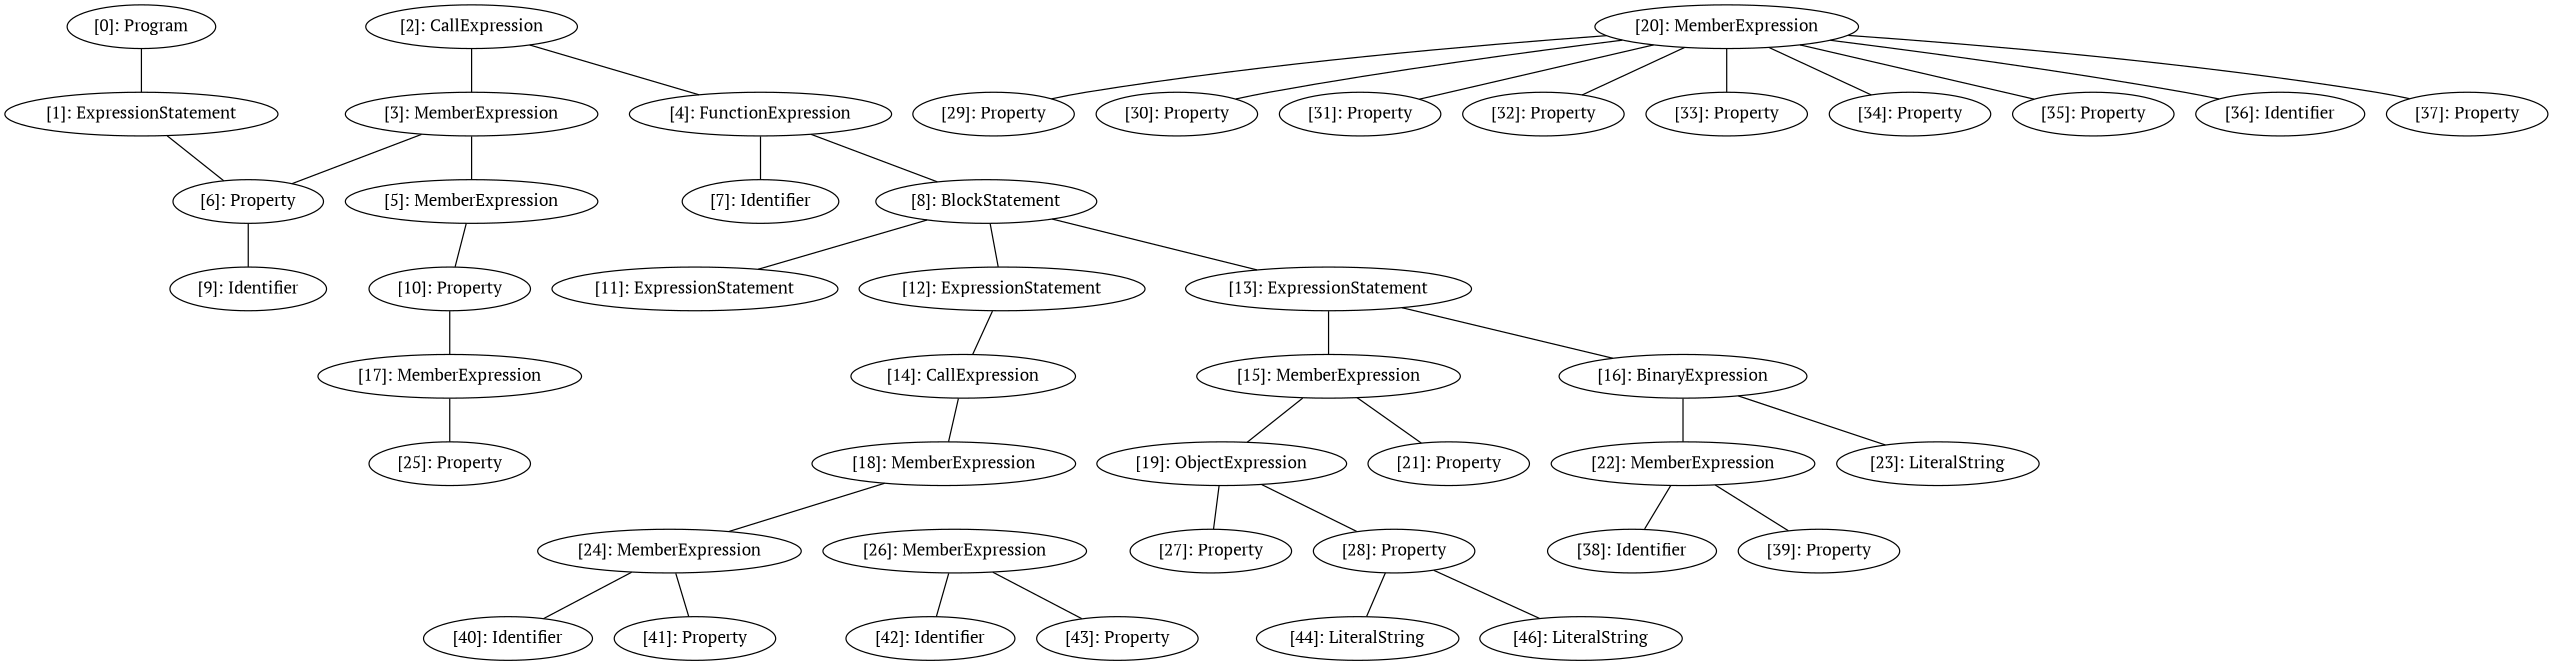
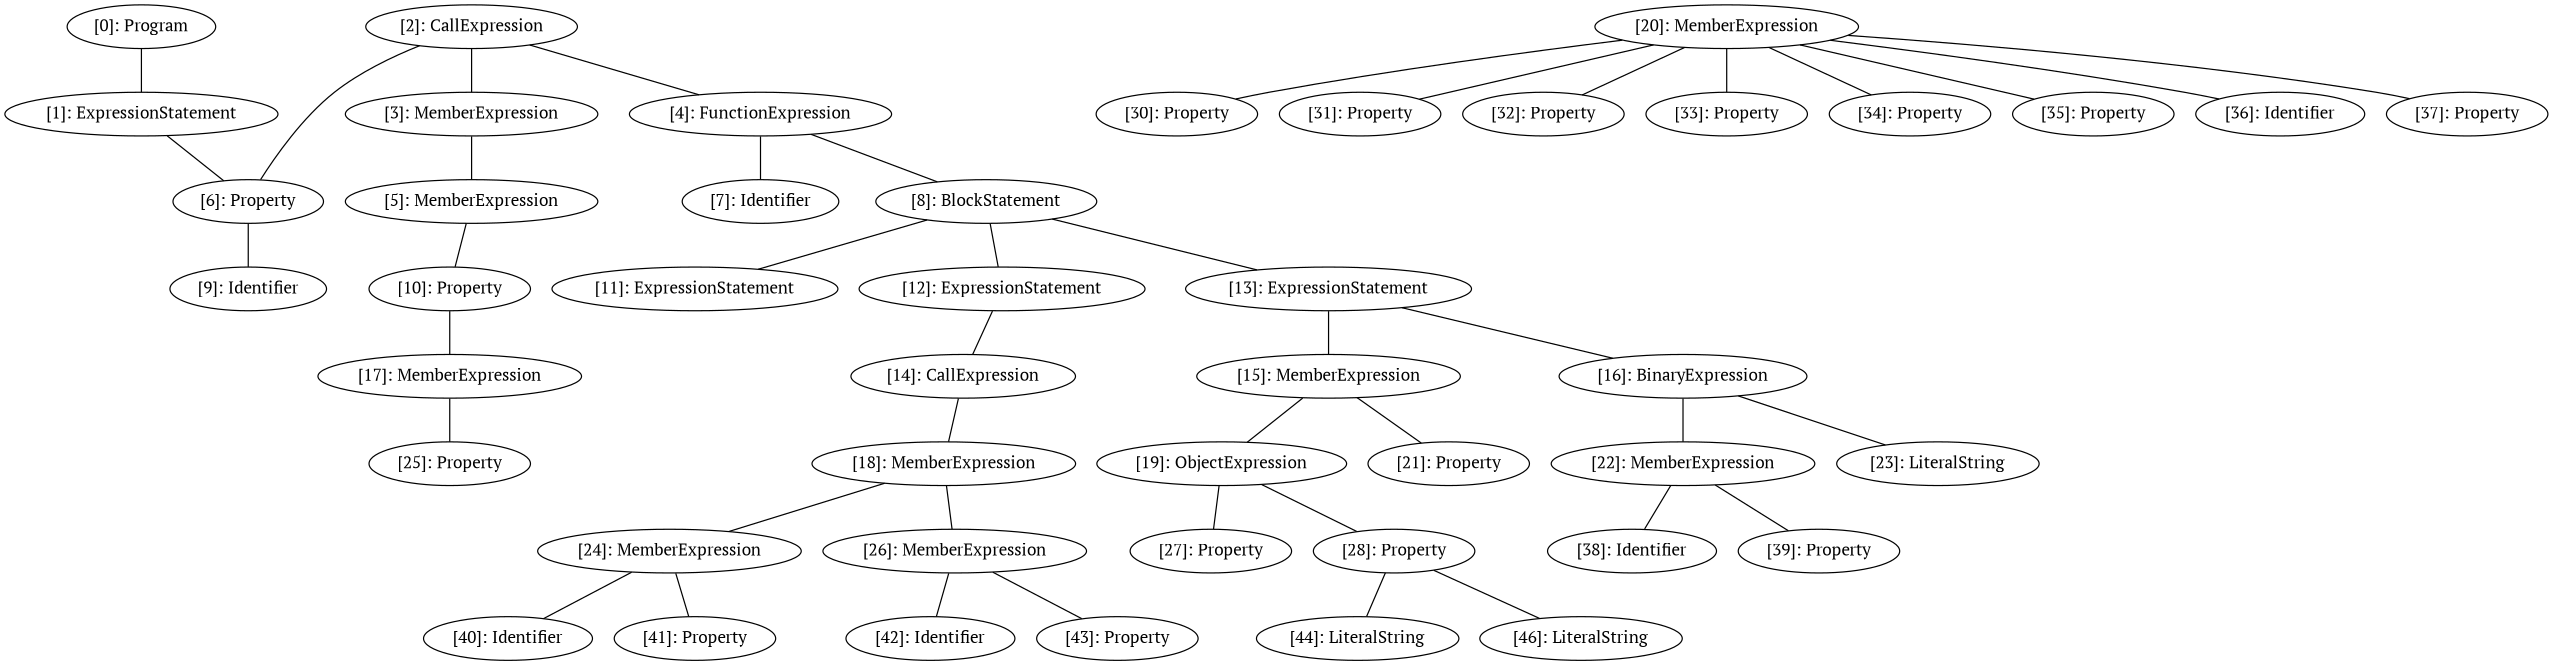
  graph {
    fontname="PT Serif"
    node [fontname="PT Serif"]
    edge [fontname="PT Serif"]
    n1 [label="[0]: Program"]
    n2 [label="[1]: ExpressionStatement"]
    n3 [label="[6]: Property"]
    n4 [label="[2]: CallExpression"]
    n5 [label="[3]: MemberExpression"]
    n6 [label="[4]: FunctionExpression"]
    n7 [label="[5]: MemberExpression"]
    n8 [label="[7]: Identifier"]
    n9 [label="[8]: BlockStatement"]
    n10 [label="[10]: Property"]
    n11 [label="[9]: Identifier"]
    n12 [label="[11]: ExpressionStatement"]
    n13 [label="[12]: ExpressionStatement"]
    n14 [label="[13]: ExpressionStatement"]
    n15 [label="[17]: MemberExpression"]
    n16 [label="[14]: CallExpression"]
    n17 [label="[15]: MemberExpression"]
    n18 [label="[16]: BinaryExpression"]
    n19 [label="[18]: MemberExpression"]
    n20 [label="[19]: ObjectExpression"]
    n21 [label="[21]: Property"]
    n22 [label="[22]: MemberExpression"]
    n23 [label="[23]: LiteralString"]
    n24 [label="[25]: Property"]
    n25 [label="[24]: MemberExpression"]
    n26 [label="[26]: MemberExpression"]
    n27 [label="[20]: MemberExpression"]
-   n28 [label="[29]: Property"]
    n29 [label="[30]: Property"]
    n30 [label="[31]: Property"]
    n31 [label="[32]: Property"]
    n32 [label="[33]: Property"]
    n33 [label="[34]: Property"]
    n34 [label="[35]: Property"]
    n35 [label="[36]: Identifier"]
    n36 [label="[37]: Property"]
    n37 [label="[27]: Property"]
    n38 [label="[28]: Property"]
    n39 [label="[38]: Identifier"]
    n40 [label="[39]: Property"]
    n41 [label="[40]: Identifier"]
    n42 [label="[41]: Property"]
    n43 [label="[42]: Identifier"]
    n44 [label="[43]: Property"]
    n45 [label="[44]: LiteralString"]
    n46 [label="[46]: LiteralString"]
    n1 -- n2
    n2 -- n3
    n3 -- n11
    n4 -- n5
    n4 -- n6
-   n5 -- n3
+   n4 -- n3
    n5 -- n7
    n6 -- n8
    n6 -- n9
    n7 -- n10
    n9 -- n12
    n9 -- n13
    n9 -- n14
    n10 -- n15
    n13 -- n16
    n14 -- n17
    n14 -- n18
    n15 -- n24
    n16 -- n19
    n17 -- n20
    n17 -- n21
    n18 -- n22
    n18 -- n23
    n19 -- n25
+   n19 -- n26
    n20 -- n37
    n20 -- n38
    n22 -- n39
    n22 -- n40
    n25 -- n41
    n25 -- n42
    n26 -- n43
    n26 -- n44
-   n27 -- n28
    n27 -- n29
    n27 -- n30
    n27 -- n31
    n27 -- n32
    n27 -- n33
    n27 -- n34
    n27 -- n35
    n27 -- n36
    n38 -- n45
    n38 -- n46
  }
